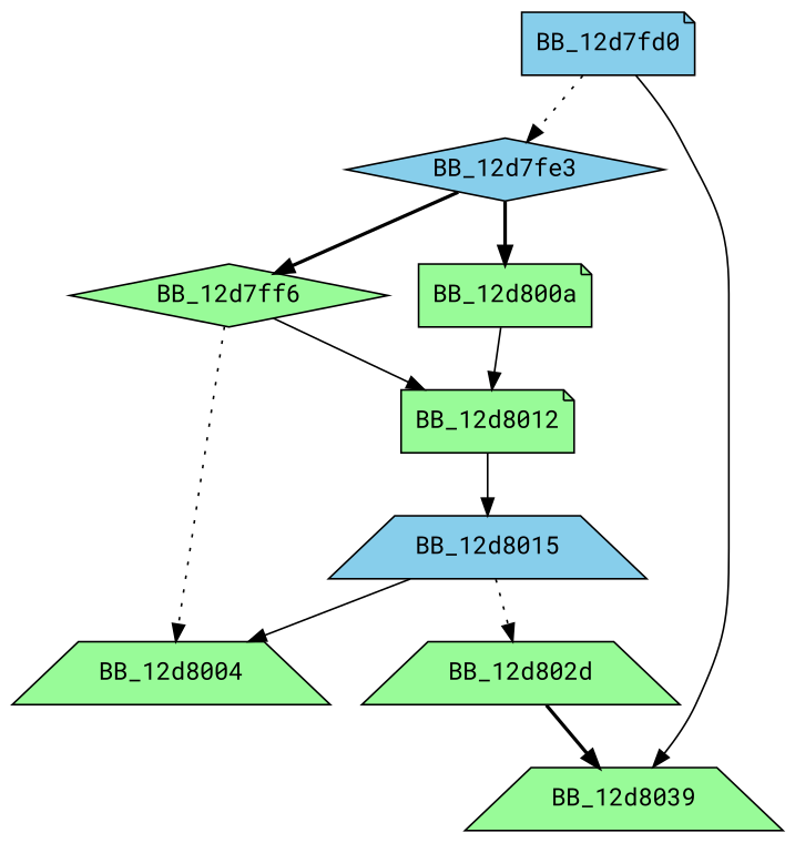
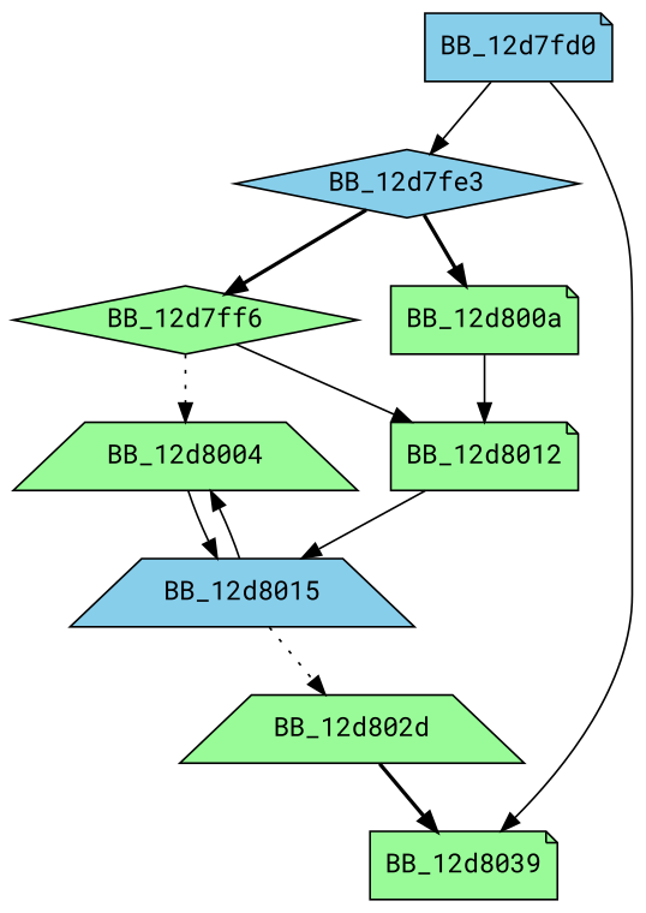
  digraph {
    fontname="Roboto Mono"
    node [fillcolor=palegreen fontname="Roboto Mono" shape=trapezium style=filled]
    edge [fontname="Roboto Mono" style=solid]
    BB_12d7fd0 [fillcolor=skyblue shape=note]
    BB_12d7fe3 [fillcolor=skyblue shape=diamond]
-   BB_12d8039
+   BB_12d8039 [shape=note]
    BB_12d7ff6 [shape=diamond]
    BB_12d800a [shape=note]
    BB_12d8004
    BB_12d8012 [shape=note]
    BB_12d8015 [fillcolor=skyblue]
    BB_12d802d
-   BB_12d7fd0 -> BB_12d7fe3 [style=dotted]
+   BB_12d7fd0 -> BB_12d7fe3
    BB_12d7fd0 -> BB_12d8039
    BB_12d7fe3 -> BB_12d7ff6 [style=bold]
    BB_12d7fe3 -> BB_12d800a [style=bold]
    BB_12d7ff6 -> BB_12d8004 [style=dotted]
    BB_12d7ff6 -> BB_12d8012
    BB_12d800a -> BB_12d8012
+   BB_12d8004 -> BB_12d8015
    BB_12d8012 -> BB_12d8015
    BB_12d8015 -> BB_12d8004
    BB_12d8015 -> BB_12d802d [style=dotted]
    BB_12d802d -> BB_12d8039 [style=bold]
  }
